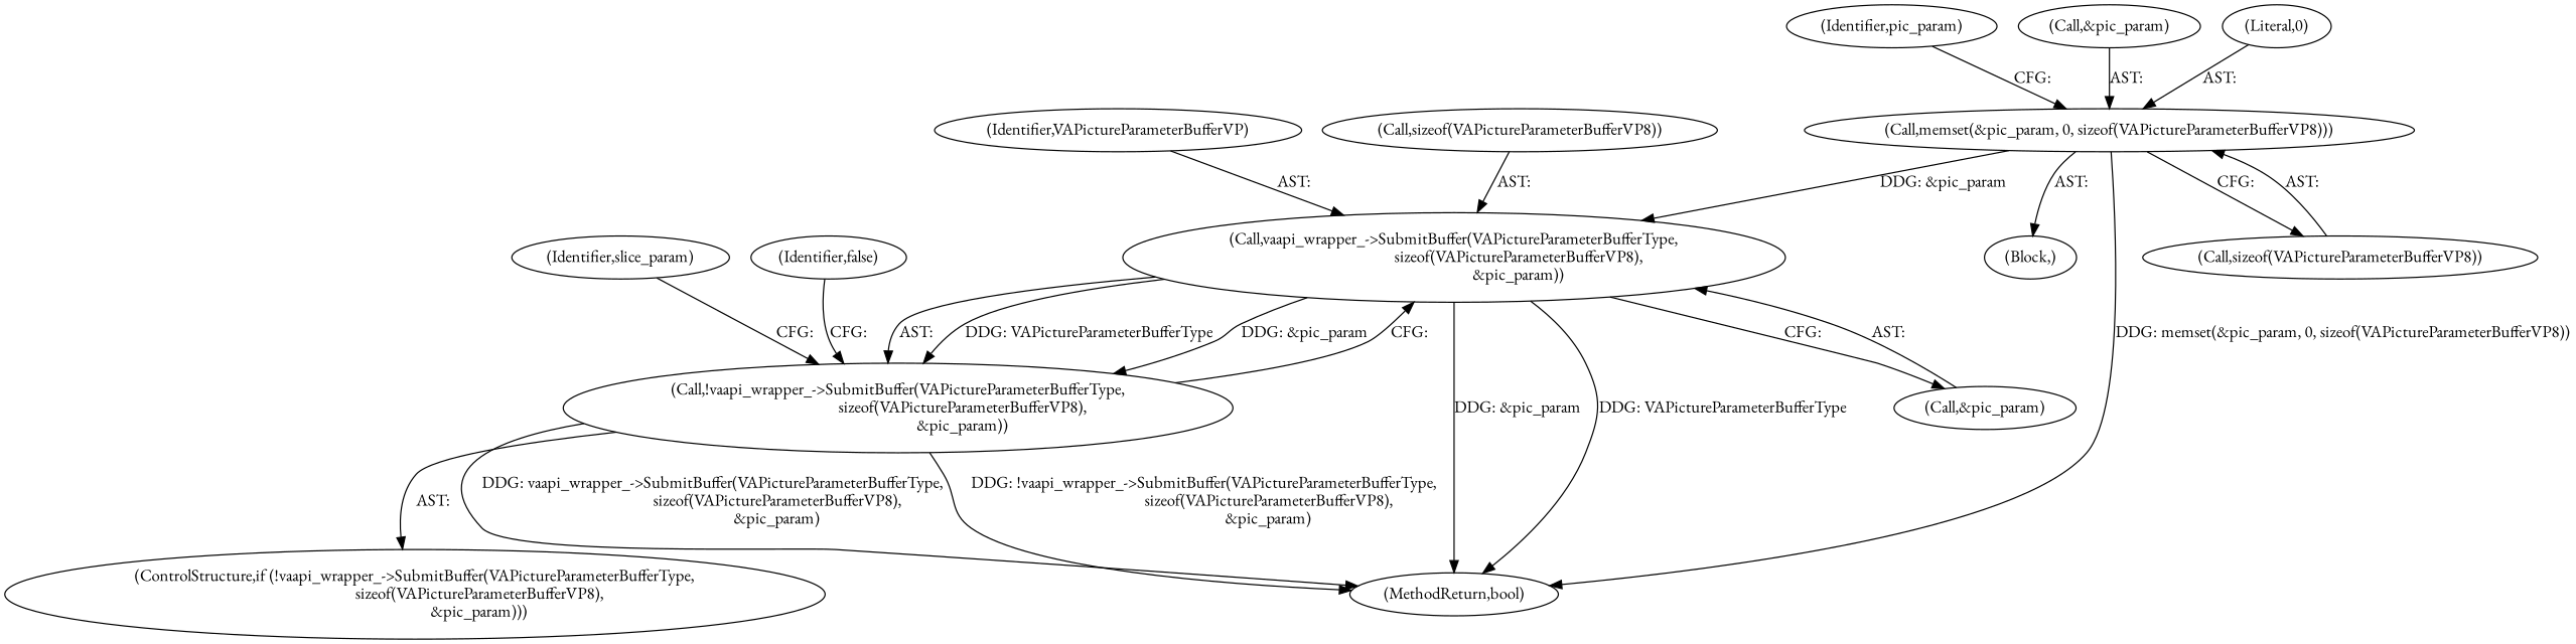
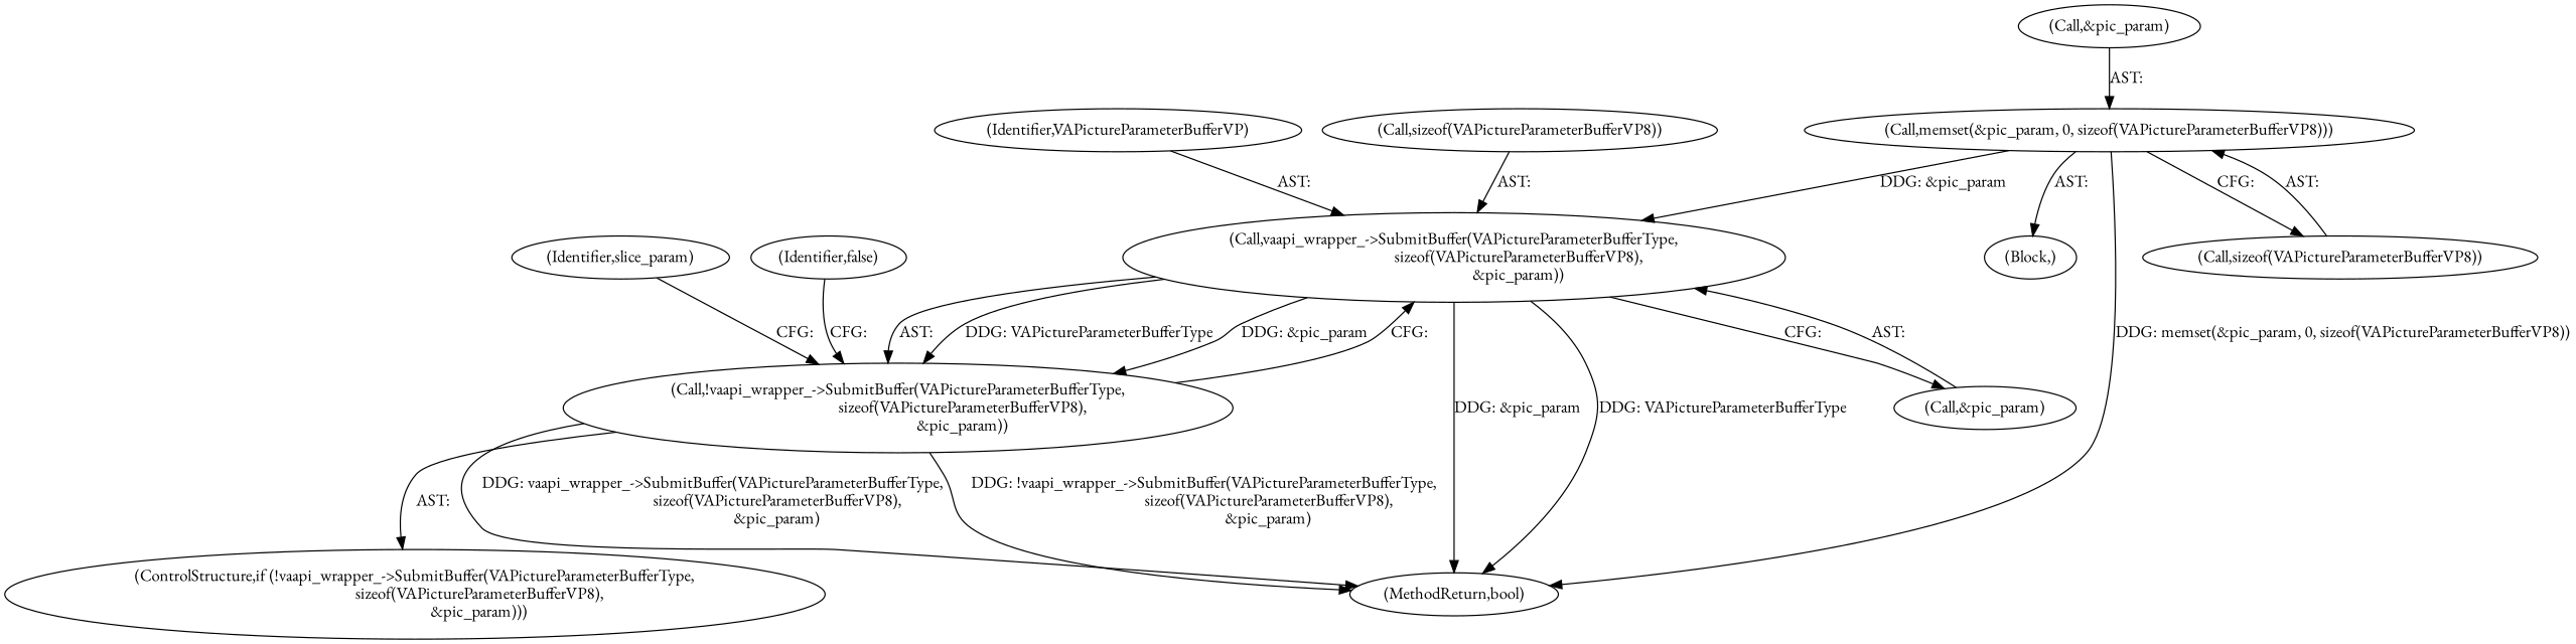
  digraph {
    fontname="EB Garamond"
    node [fontname="EB Garamond"]
    edge [fontname="EB Garamond"]
    n1 [label="(Call,memset(&pic_param, 0, sizeof(VAPictureParameterBufferVP8)))"]
    n2 [label="(Call,vaapi_wrapper_->SubmitBuffer(VAPictureParameterBufferType,\n                                    sizeof(VAPictureParameterBufferVP8),\n                                    &pic_param))"]
    n3 [label="(Block,)"]
    n4 [label="(MethodReturn,bool)"]
    n5 [label="(Call,sizeof(VAPictureParameterBufferVP8))"]
    n6 [label="(Call,!vaapi_wrapper_->SubmitBuffer(VAPictureParameterBufferType,\n                                    sizeof(VAPictureParameterBufferVP8),\n                                    &pic_param))"]
    n7 [label="(Call,&pic_param)"]
    n8 [label="(ControlStructure,if (!vaapi_wrapper_->SubmitBuffer(VAPictureParameterBufferType,\n                                    sizeof(VAPictureParameterBufferVP8),\n                                    &pic_param)))"]
    n9 [label="(Identifier,slice_param)"]
-   n10 [label="(Identifier,pic_param)"]
    n11 [label="(Identifier,VAPictureParameterBufferVP)"]
    n12 [label="(Call,&pic_param)"]
    n13 [label="(Call,sizeof(VAPictureParameterBufferVP8))"]
-   n14 [label="(Literal,0)"]
    n15 [label="(Identifier,false)"]
    n1 -> n2 [label="DDG: &pic_param"]
    n1 -> n3 [label="AST: "]
    n1 -> n4 [label="DDG: memset(&pic_param, 0, sizeof(VAPictureParameterBufferVP8))"]
    n1 -> n5 [label="CFG: "]
    n2 -> n4 [label="DDG: &pic_param"]
    n2 -> n4 [label="DDG: VAPictureParameterBufferType"]
    n2 -> n6 [label="AST: "]
    n2 -> n6 [label="DDG: VAPictureParameterBufferType"]
    n2 -> n6 [label="DDG: &pic_param"]
    n2 -> n7 [label="CFG: "]
    n5 -> n1 [label="AST: "]
    n6 -> n2 [label="CFG: "]
    n6 -> n4 [label="DDG: vaapi_wrapper_->SubmitBuffer(VAPictureParameterBufferType,\n                                    sizeof(VAPictureParameterBufferVP8),\n                                    &pic_param)"]
    n6 -> n4 [label="DDG: !vaapi_wrapper_->SubmitBuffer(VAPictureParameterBufferType,\n                                    sizeof(VAPictureParameterBufferVP8),\n                                    &pic_param)"]
    n6 -> n8 [label="AST: "]
    n7 -> n2 [label="AST: "]
    n9 -> n6 [label="CFG: "]
-   n10 -> n1 [label="CFG: "]
    n11 -> n2 [label="AST: "]
    n12 -> n1 [label="AST: "]
    n13 -> n2 [label="AST: "]
-   n14 -> n1 [label="AST: "]
    n15 -> n6 [label="CFG: "]
  }
